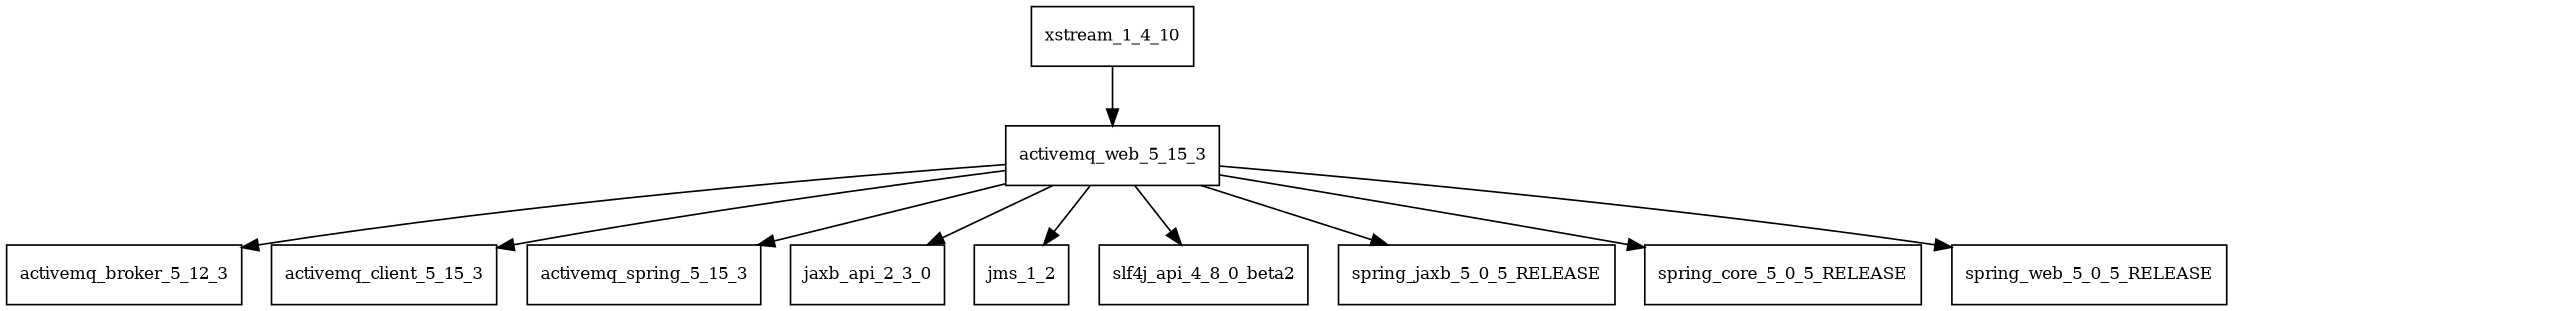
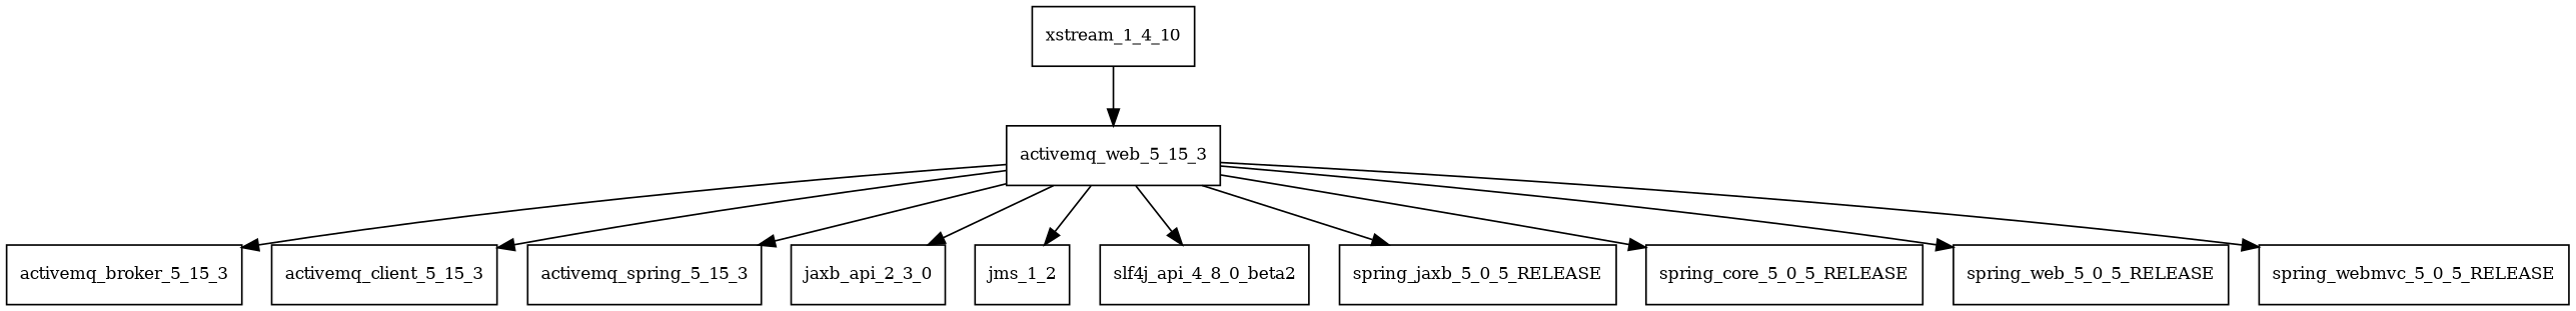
  digraph {
    node [fontsize=10.0 shape=box]
    activemq_web_5_15_3
-   activemq_broker_5_15_3 [label=activemq_broker_5_12_3]
+   activemq_broker_5_15_3
    activemq_client_5_15_3
    activemq_spring_5_15_3
    jaxb_api_2_3_0
    n6 [label=jms_1_2]
    n7 [label=slf4j_api_4_8_0_beta2]
    n8 [label=spring_jaxb_5_0_5_RELEASE]
    spring_core_5_0_5_RELEASE
    spring_web_5_0_5_RELEASE
+   spring_webmvc_5_0_5_RELEASE
    xstream_1_4_10
    activemq_web_5_15_3 -> activemq_broker_5_15_3
    activemq_web_5_15_3 -> activemq_client_5_15_3
    activemq_web_5_15_3 -> activemq_spring_5_15_3
    activemq_web_5_15_3 -> jaxb_api_2_3_0
    activemq_web_5_15_3 -> n6
    activemq_web_5_15_3 -> n7
    activemq_web_5_15_3 -> n8
    activemq_web_5_15_3 -> spring_core_5_0_5_RELEASE
    activemq_web_5_15_3 -> spring_web_5_0_5_RELEASE
+   activemq_web_5_15_3 -> spring_webmvc_5_0_5_RELEASE
    xstream_1_4_10 -> activemq_web_5_15_3
  }
